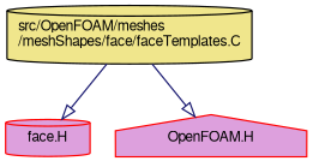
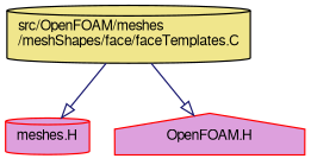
  digraph {
    node [color=red fillcolor=plum fontname=FreeSans fontsize=10 shape=cylinder style=filled]
    edge [arrowhead=onormal color=midnightblue fontname=FreeSans fontsize=10 labelfontname=FreeSans labelfontsize=10 style=solid]
    n1 [color=black fillcolor=khaki fontcolor=black height=0.2 label="src/OpenFOAM/meshes\l/meshShapes/face/faceTemplates.C" width=0.4]
-   n2 [height=0.2 label="face.H" width=0.4]
+   n2 [height=0.2 label="meshes.H" width=0.4]
    n3 [height=0.2 label="OpenFOAM.H" shape=house width=0.4]
    n1 -> n2
    n1 -> n3
  }
